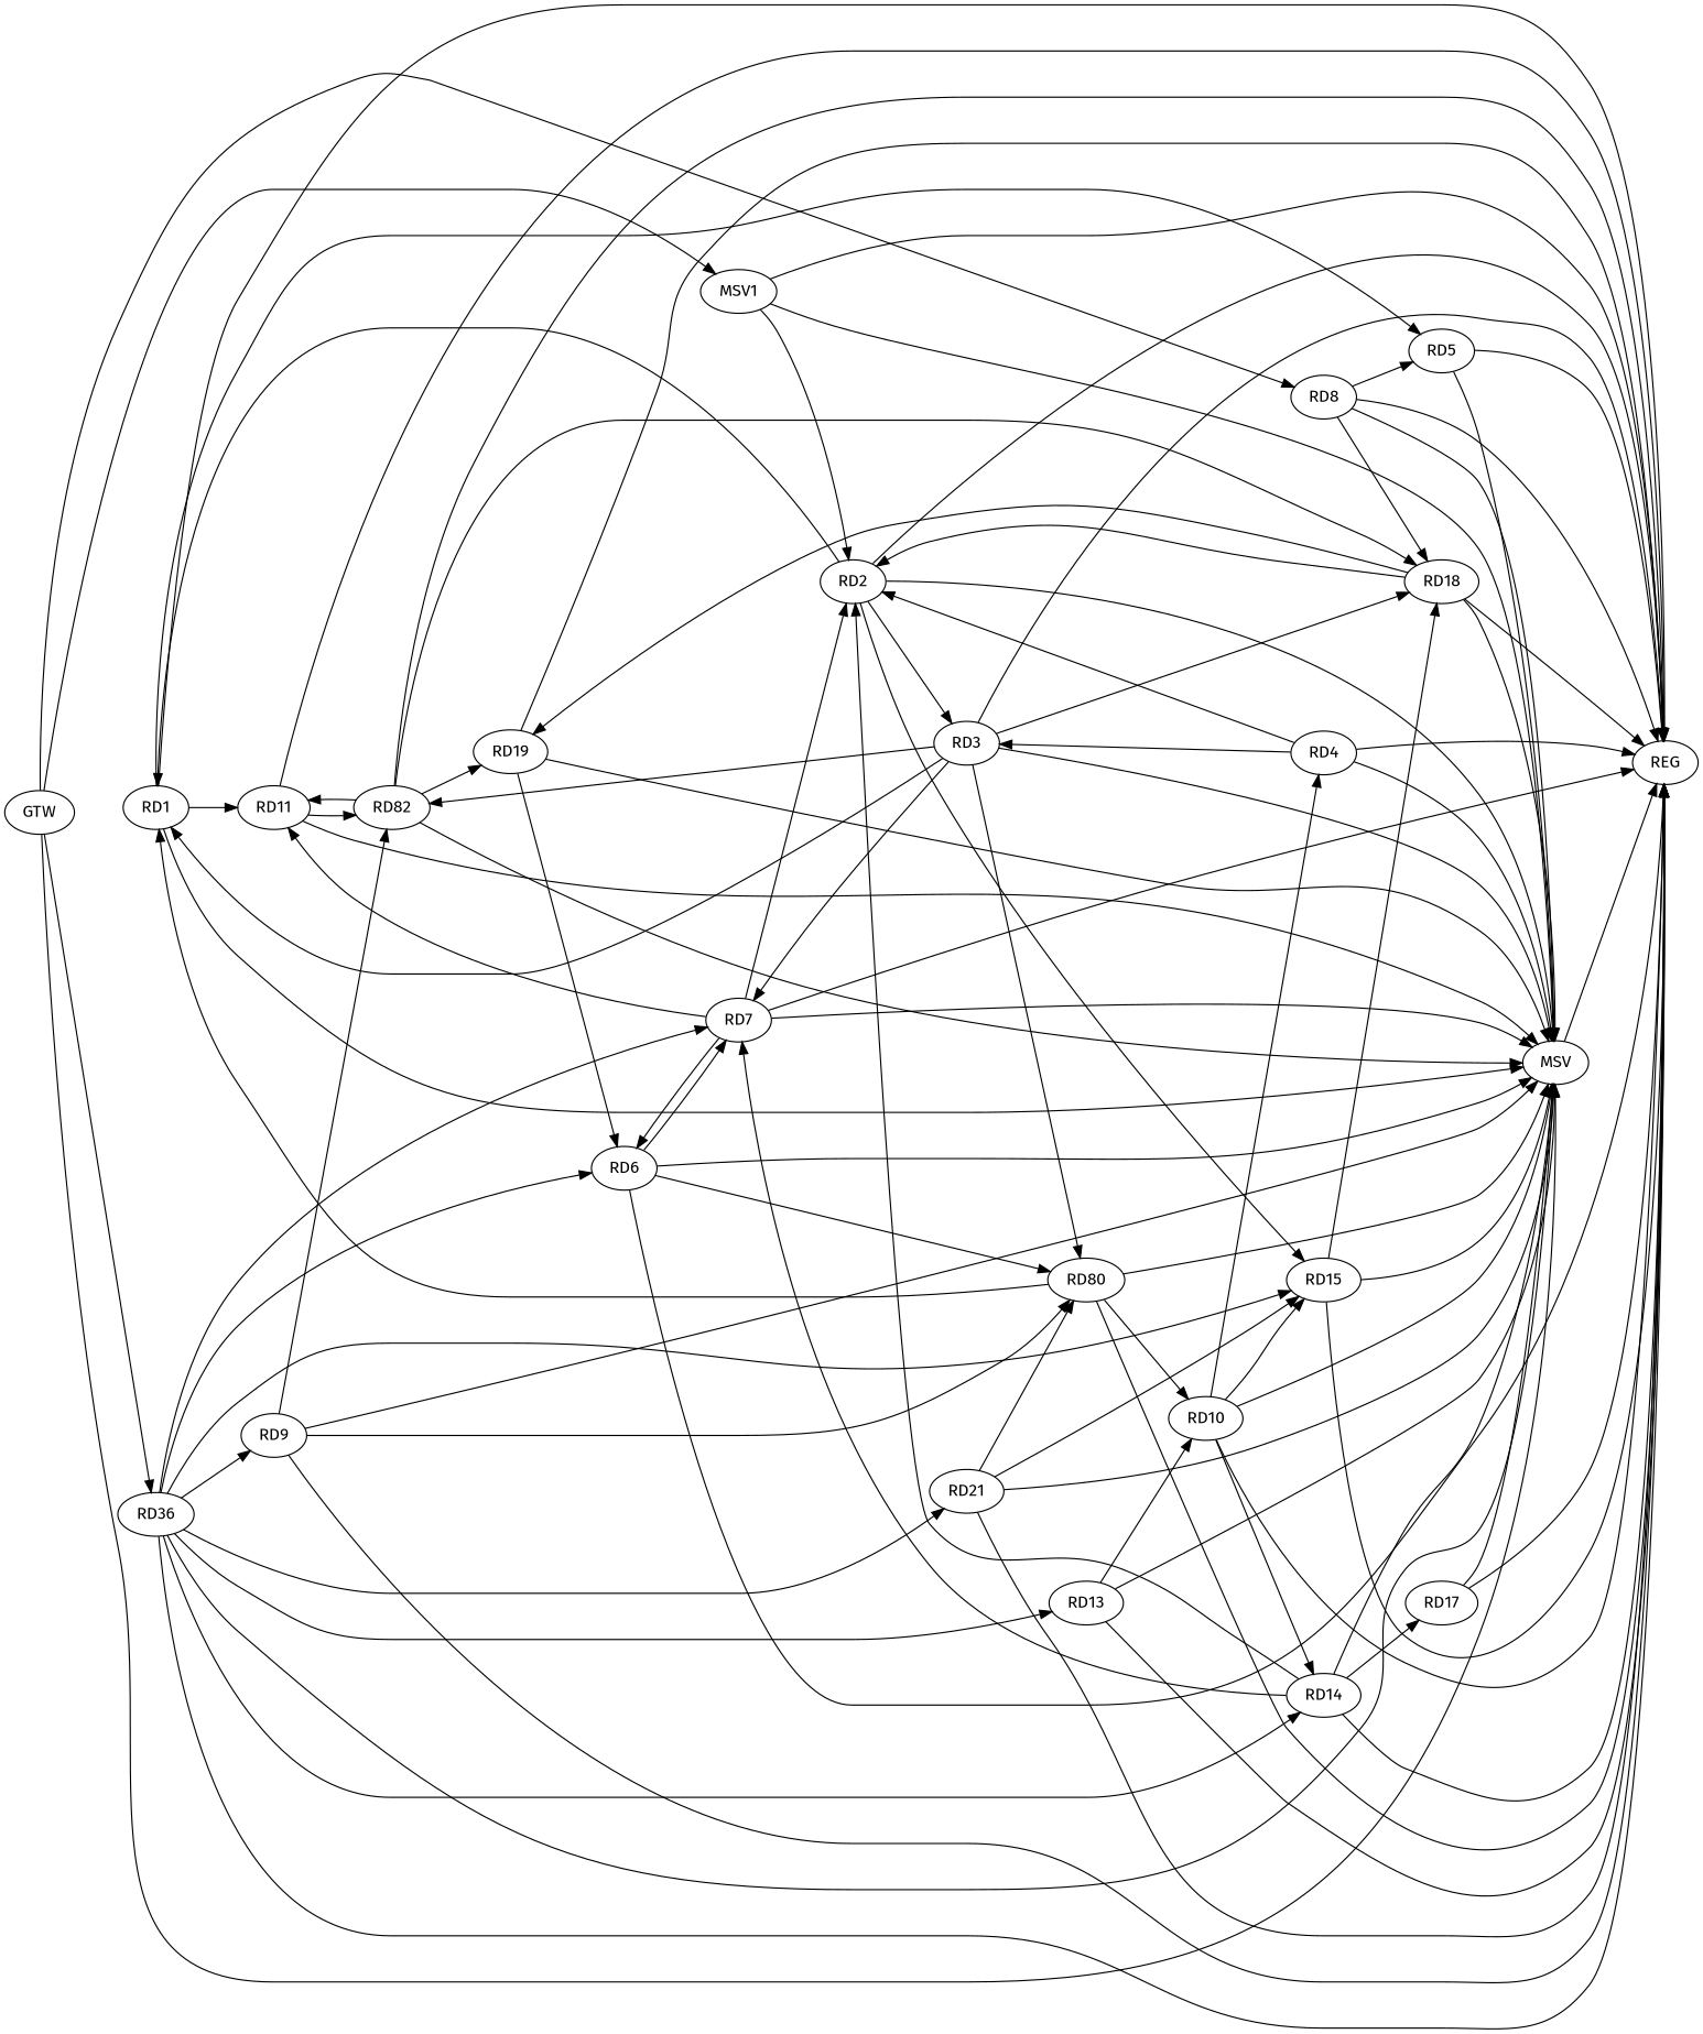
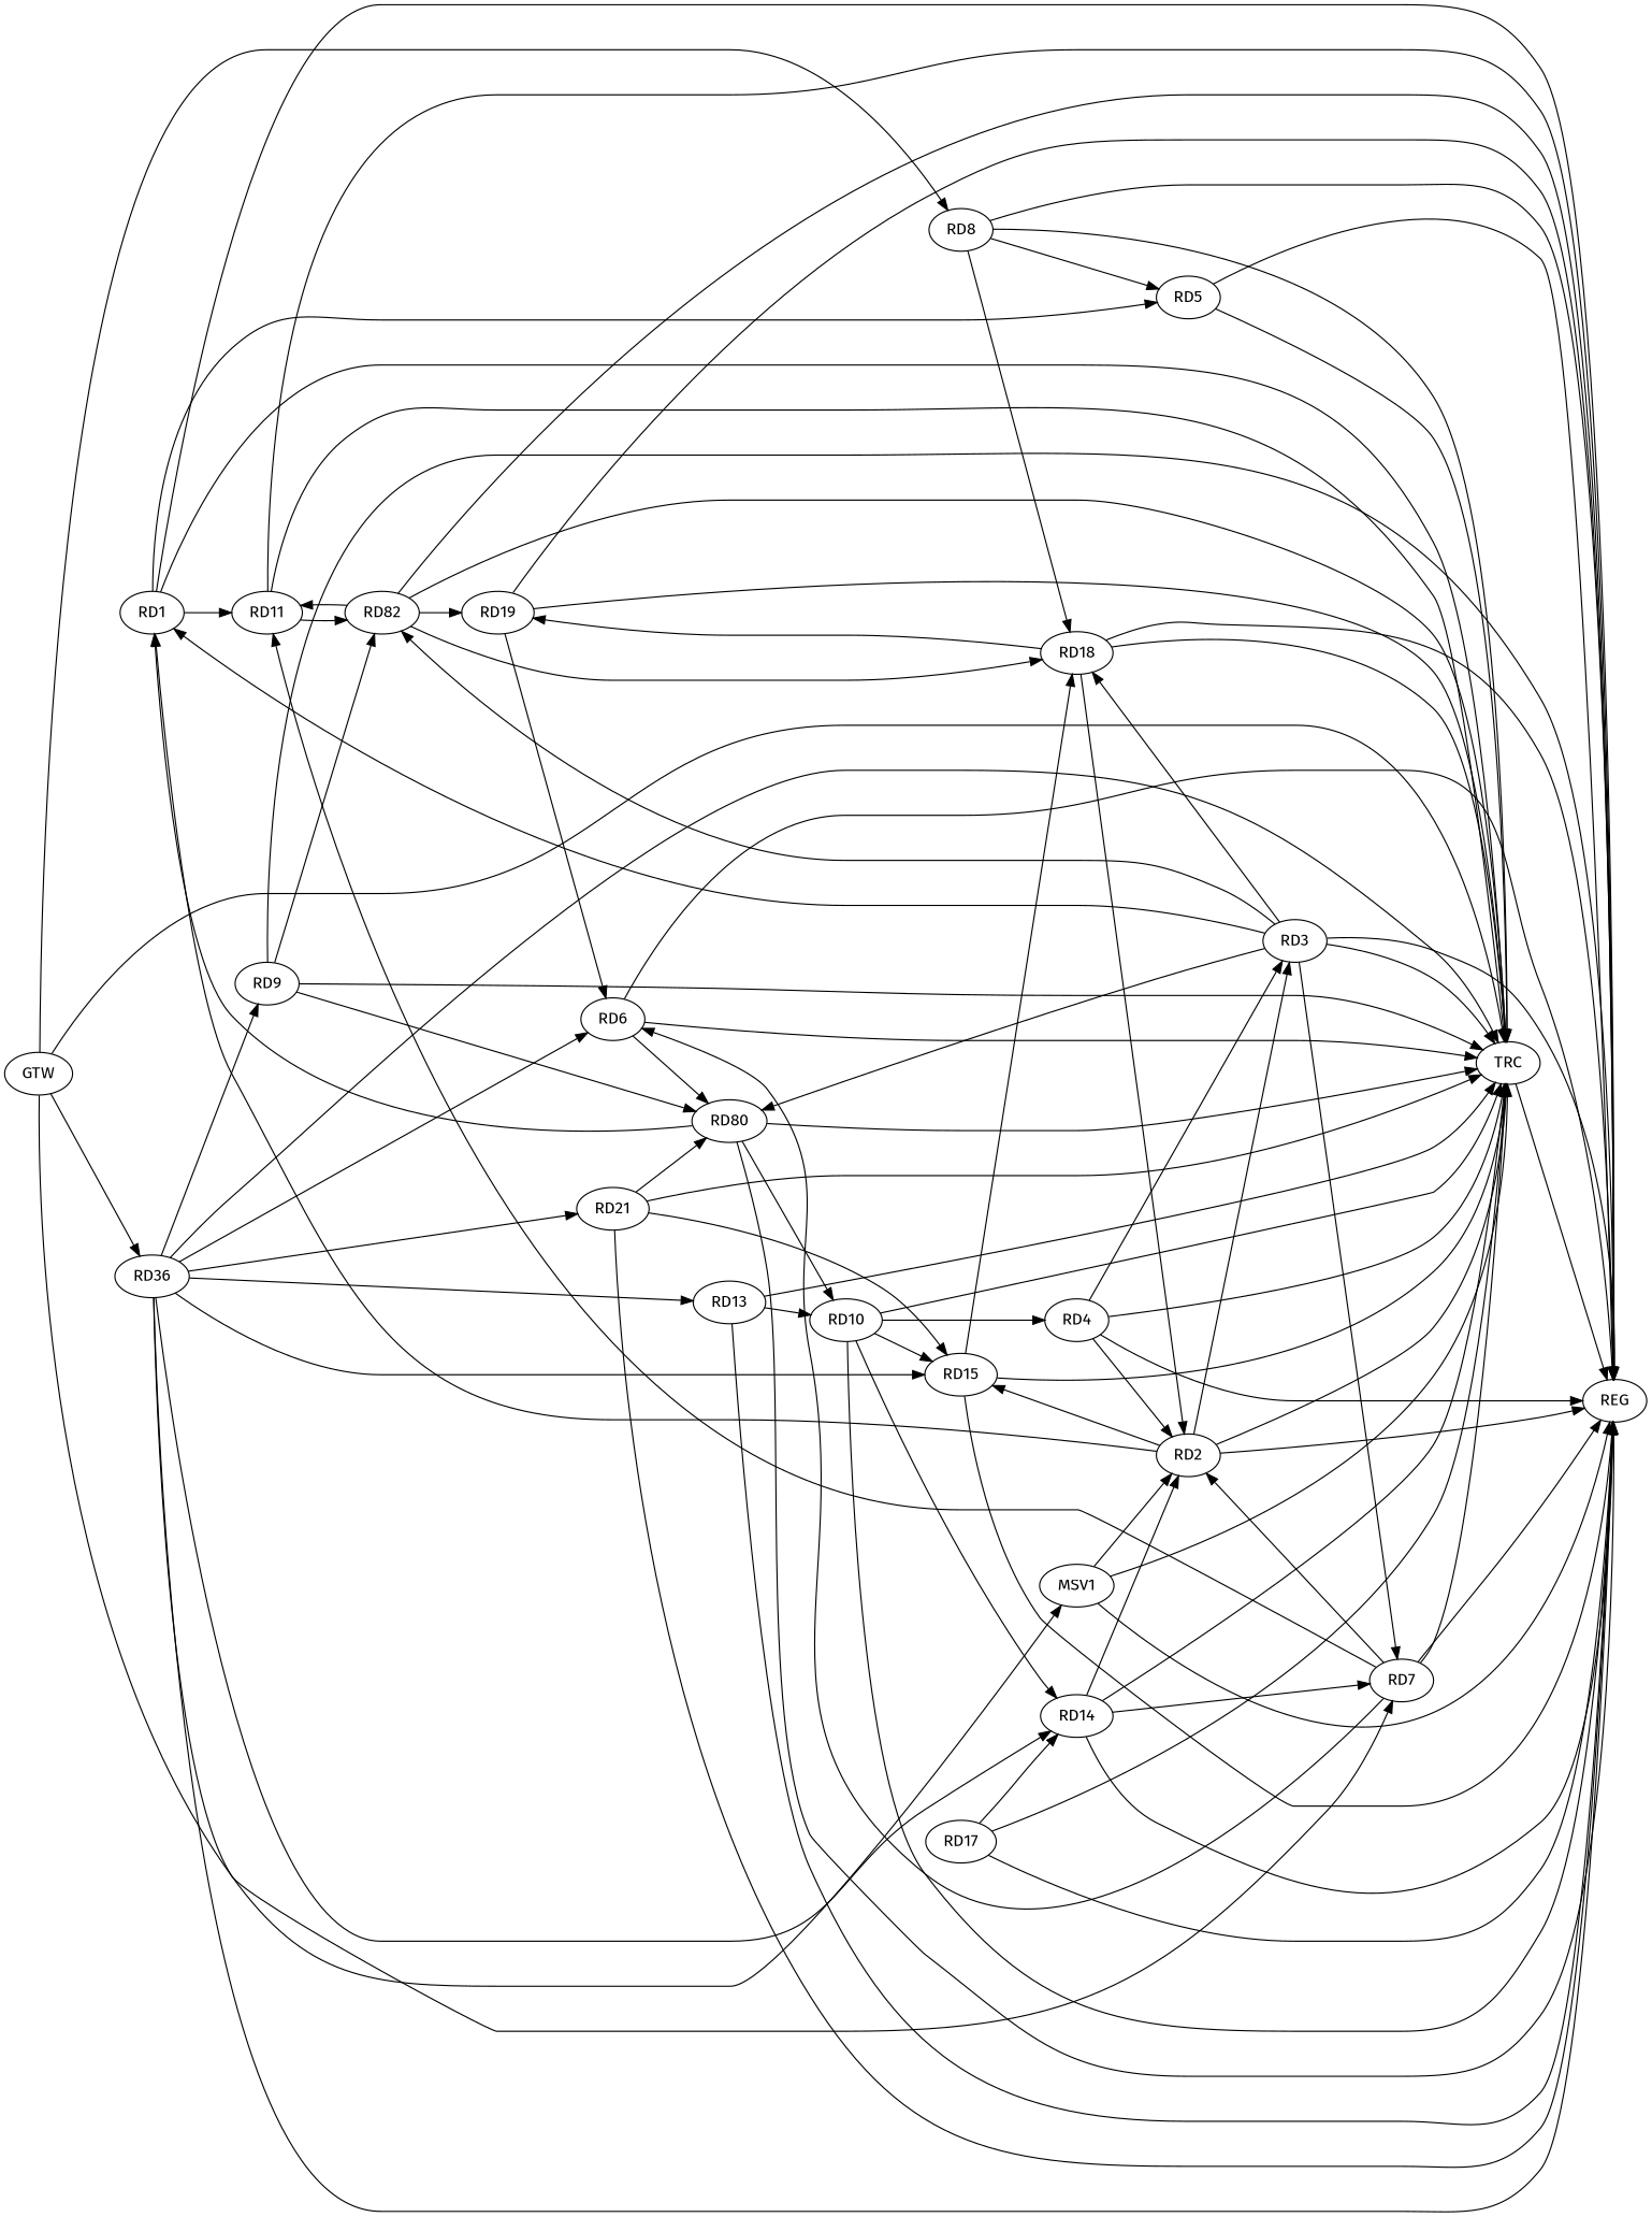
  strict digraph {
    fontname="Fira Sans"
    rankdir=LR
    node [fontname="Fira Sans"]
    edge [fontname="Fira Sans"]
    n1 [label=RD1]
    n2 [label=RD5]
    n3 [label=RD11]
    n4 [label=REG]
-   n5 [label=MSV]
+   n5 [label=TRC]
    n6 [label=RD82]
    n7 [label=RD2]
    n8 [label=RD3]
    n9 [label=RD15]
    n10 [label=RD7]
    n11 [label=RD18]
    n12 [label=RD80]
    n13 [label=RD6]
    n14 [label=RD19]
    n15 [label=RD10]
    n16 [label=RD4]
    n17 [label=RD8]
    n18 [label=RD9]
    n19 [label=RD14]
    n20 [label=RD13]
    n21 [label=RD17]
    n22 [label=RD36]
    n23 [label=RD21]
    n24 [label=GTW]
    n25 [label=MSV1]
    n1 -> n2
    n1 -> n3
    n1 -> n4
    n1 -> n5
    n2 -> n4
    n2 -> n5
    n3 -> n4
    n3 -> n5
    n3 -> n6
    n5 -> n4
    n6 -> n3
    n6 -> n4
    n6 -> n5
    n6 -> n11
    n6 -> n14
    n7 -> n1
    n7 -> n4
    n7 -> n5
    n7 -> n8
    n7 -> n9
    n8 -> n1
    n8 -> n4
    n8 -> n5
    n8 -> n6
    n8 -> n10
    n8 -> n11
    n8 -> n12
    n9 -> n4
    n9 -> n5
    n9 -> n11
    n10 -> n3
    n10 -> n4
    n10 -> n5
    n10 -> n7
    n10 -> n13
    n11 -> n4
    n11 -> n5
    n11 -> n7
    n11 -> n14
    n12 -> n1
    n12 -> n4
    n12 -> n5
    n12 -> n15
    n13 -> n4
    n13 -> n5
-   n13 -> n10
    n13 -> n12
    n14 -> n4
    n14 -> n5
    n14 -> n13
    n15 -> n4
    n15 -> n5
    n15 -> n9
    n15 -> n16
    n15 -> n19
    n16 -> n4
    n16 -> n5
    n16 -> n7
    n16 -> n8
    n17 -> n2
    n17 -> n4
    n17 -> n5
    n17 -> n11
    n18 -> n4
    n18 -> n5
    n18 -> n6
    n18 -> n12
    n19 -> n4
    n19 -> n5
    n19 -> n7
    n19 -> n10
-   n19 -> n21
+   n21 -> n19
    n20 -> n4
    n20 -> n5
    n20 -> n15
    n21 -> n4
    n21 -> n5
    n22 -> n4
    n22 -> n5
    n22 -> n9
    n22 -> n10
    n22 -> n13
    n22 -> n18
    n22 -> n19
    n22 -> n20
    n22 -> n23
    n23 -> n4
    n23 -> n5
    n23 -> n9
    n23 -> n12
    n24 -> n5
    n24 -> n17
    n24 -> n22
    n24 -> n25
    n25 -> n4
    n25 -> n5
    n25 -> n7
  }
